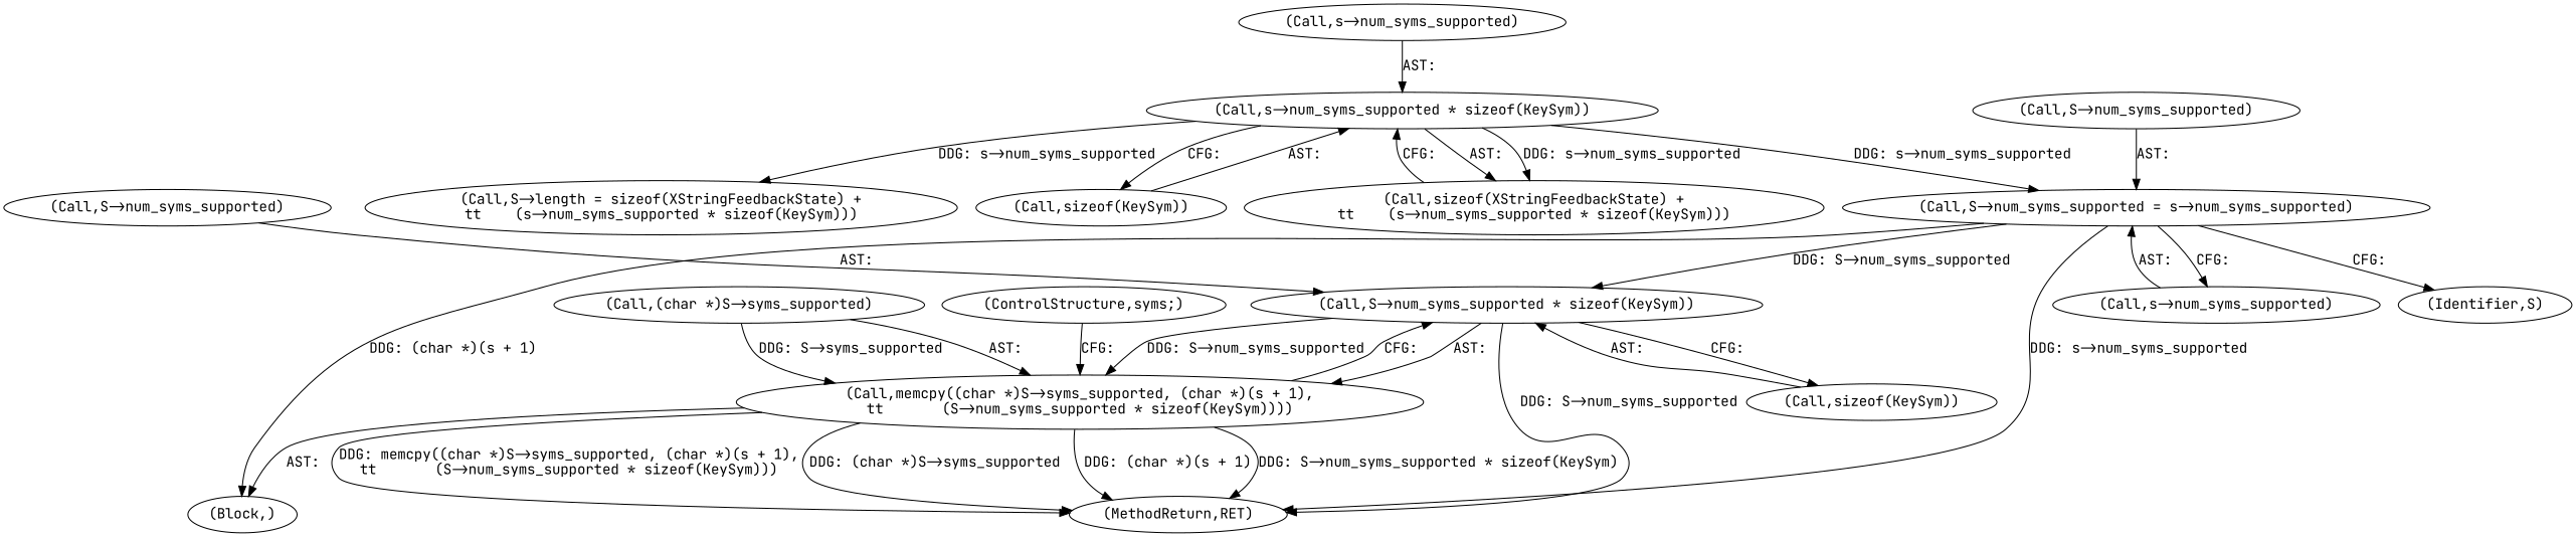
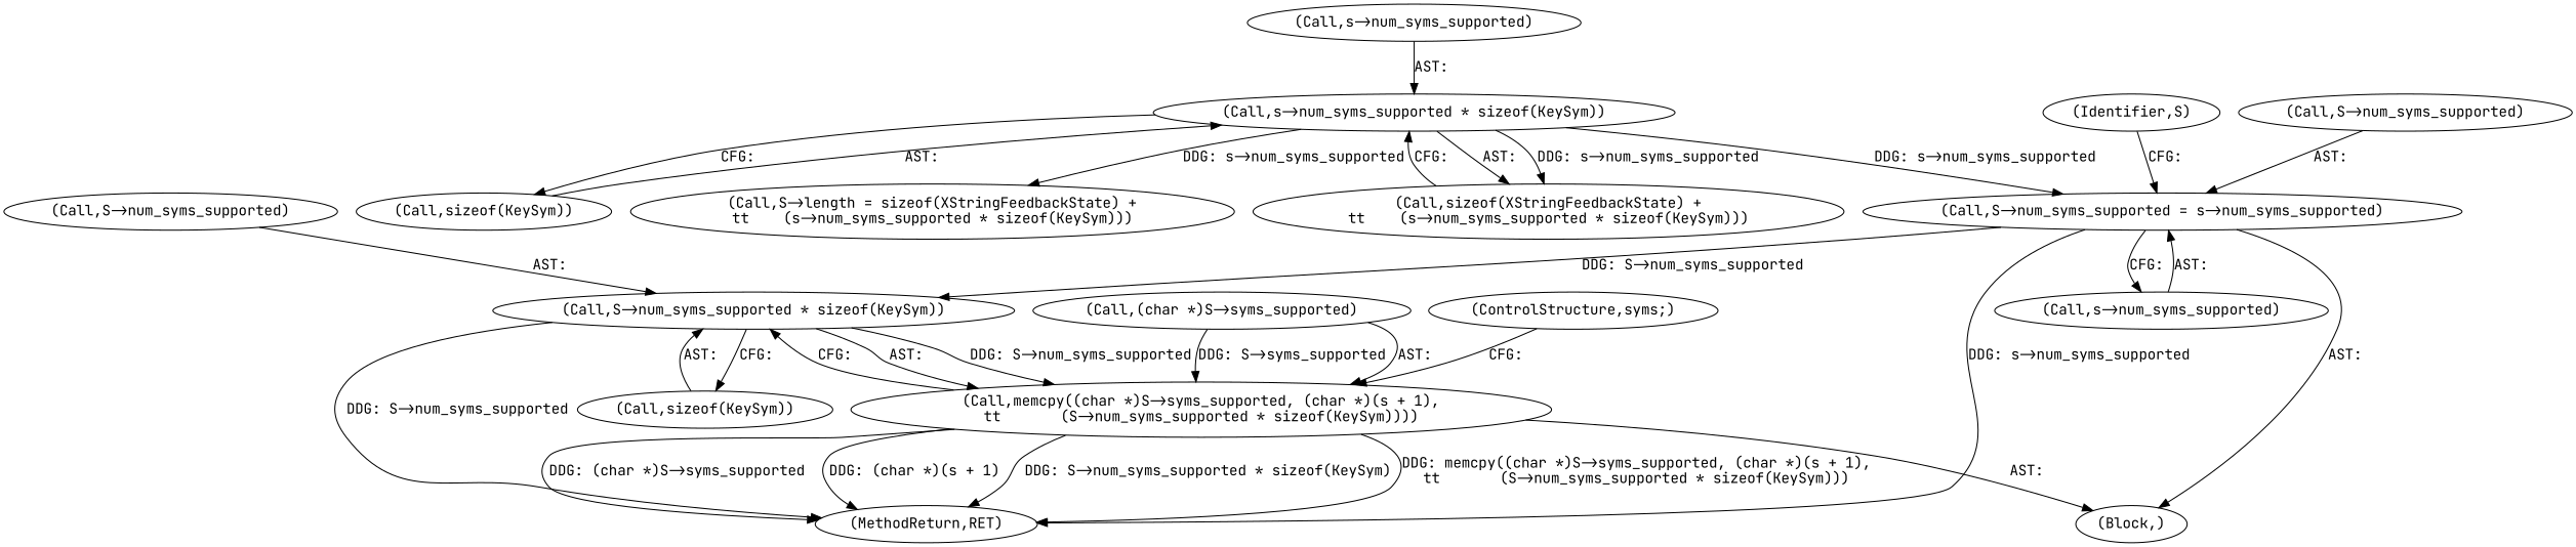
  digraph {
    fontname="JetBrains Mono"
    node [fontname="JetBrains Mono"]
    edge [fontname="JetBrains Mono"]
    n1 [label="(Call,S->num_syms_supported = s->num_syms_supported)"]
    n2 [label="(Call,S->num_syms_supported * sizeof(KeySym))"]
    n3 [label="(Block,)"]
    n4 [label="(MethodReturn,RET)"]
    n5 [label="(Call,s->num_syms_supported)"]
    n6 [label="(Call,memcpy((char *)S->syms_supported, (char *)(s + 1),\n\t\t       (S->num_syms_supported * sizeof(KeySym))))"]
    n7 [label="(Call,sizeof(KeySym))"]
    n8 [label="(Call,s->num_syms_supported * sizeof(KeySym))"]
    n9 [label="(Call,S->length = sizeof(XStringFeedbackState) +\n\t\t    (s->num_syms_supported * sizeof(KeySym)))"]
    n10 [label="(Call,sizeof(KeySym))"]
    n11 [label="(Call,sizeof(XStringFeedbackState) +\n\t\t    (s->num_syms_supported * sizeof(KeySym)))"]
    n12 [label="(Call,s->num_syms_supported)"]
    n13 [label="(Identifier,S)"]
    n14 [label="(ControlStructure,syms;)"]
    n15 [label="(Call,S->num_syms_supported)"]
    n16 [label="(Call,S->num_syms_supported)"]
    n17 [label="(Call,(char *)S->syms_supported)"]
    n1 -> n2 [label="DDG: S->num_syms_supported"]
-   n1 -> n3 [label="DDG: (char *)(s + 1)"]
+   n1 -> n3 [label="AST: "]
    n1 -> n4 [label="DDG: s->num_syms_supported"]
    n1 -> n5 [label="CFG: "]
    n2 -> n4 [label="DDG: S->num_syms_supported"]
    n2 -> n6 [label="AST: "]
    n2 -> n6 [label="DDG: S->num_syms_supported"]
    n2 -> n7 [label="CFG: "]
    n5 -> n1 [label="AST: "]
    n6 -> n2 [label="CFG: "]
    n6 -> n3 [label="AST: "]
    n6 -> n4 [label="DDG: (char *)S->syms_supported"]
    n6 -> n4 [label="DDG: (char *)(s + 1)"]
    n6 -> n4 [label="DDG: S->num_syms_supported * sizeof(KeySym)"]
    n6 -> n4 [label="DDG: memcpy((char *)S->syms_supported, (char *)(s + 1),\n\t\t       (S->num_syms_supported * sizeof(KeySym)))"]
    n7 -> n2 [label="AST: "]
    n8 -> n1 [label="DDG: s->num_syms_supported"]
    n8 -> n9 [label="DDG: s->num_syms_supported"]
    n8 -> n10 [label="CFG: "]
    n8 -> n11 [label="AST: "]
    n8 -> n11 [label="DDG: s->num_syms_supported"]
    n10 -> n8 [label="AST: "]
    n11 -> n8 [label="CFG: "]
    n12 -> n8 [label="AST: "]
-   n1 -> n13 [label="CFG: "]
+   n13 -> n1 [label="CFG: "]
    n14 -> n6 [label="CFG: "]
    n15 -> n1 [label="AST: "]
    n16 -> n2 [label="AST: "]
    n17 -> n6 [label="AST: "]
    n17 -> n6 [label="DDG: S->syms_supported"]
  }
